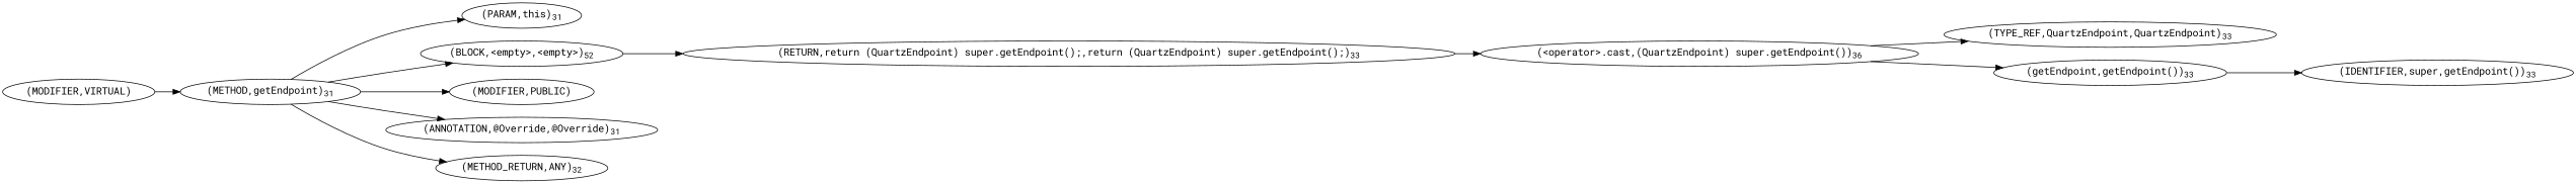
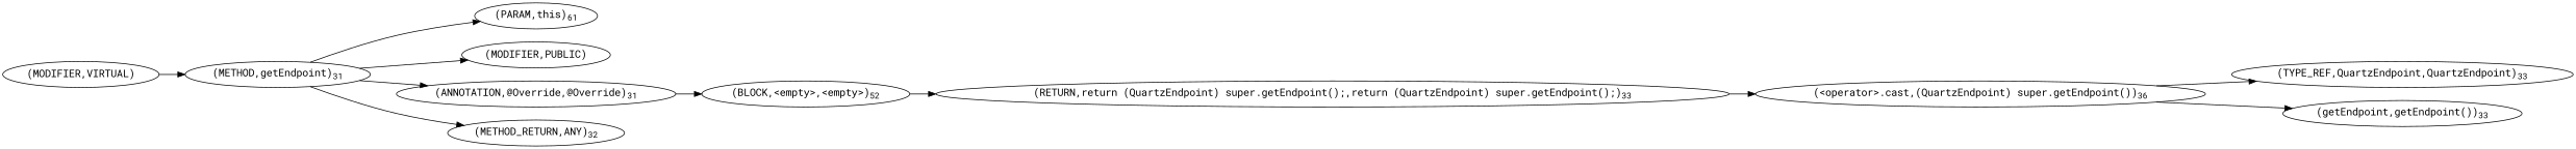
  digraph {
    fontname="Roboto Mono"
    rankdir=LR
    node [fontname="Roboto Mono"]
    edge [fontname="Roboto Mono"]
    n1 [label=<(METHOD,getEndpoint)<SUB>31</SUB>>]
-   n2 [label=<(PARAM,this)<SUB>31</SUB>>]
+   n2 [label=<(PARAM,this)<SUB>61</SUB>>]
    n3 [label=<(BLOCK,&lt;empty&gt;,&lt;empty&gt;)<SUB>52</SUB>>]
    n4 [label=<(MODIFIER,PUBLIC)>]
    n5 [label=<(ANNOTATION,@Override,@Override)<SUB>31</SUB>>]
    n6 [label=<(METHOD_RETURN,ANY)<SUB>32</SUB>>]
    n7 [label=<(RETURN,return (QuartzEndpoint) super.getEndpoint();,return (QuartzEndpoint) super.getEndpoint();)<SUB>33</SUB>>]
    n8 [label=<(MODIFIER,VIRTUAL)>]
    n9 [label=<(&lt;operator&gt;.cast,(QuartzEndpoint) super.getEndpoint())<SUB>36</SUB>>]
    n10 [label=<(TYPE_REF,QuartzEndpoint,QuartzEndpoint)<SUB>33</SUB>>]
    n11 [label=<(getEndpoint,getEndpoint())<SUB>33</SUB>>]
-   n12 [label=<(IDENTIFIER,super,getEndpoint())<SUB>33</SUB>>]
    n1 -> n2
-   n1 -> n3
+   n5 -> n3
    n1 -> n4
    n1 -> n5
    n1 -> n6
    n3 -> n7
    n7 -> n9
    n8 -> n1
    n9 -> n10
    n9 -> n11
-   n11 -> n12
  }
